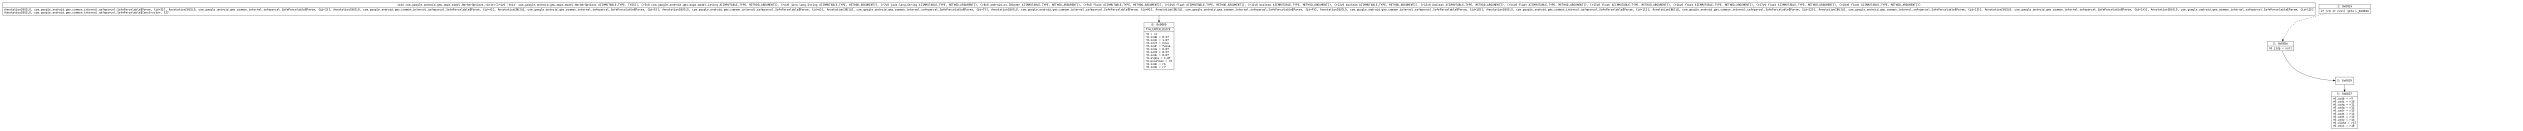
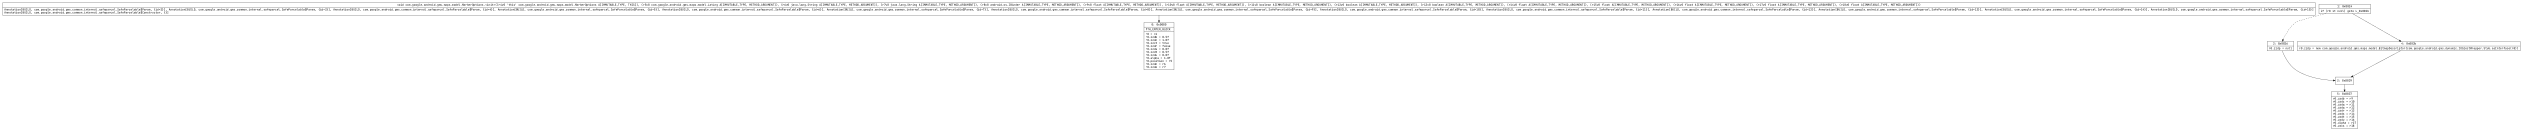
  digraph {
    fontname="JetBrains Mono"
    node [fontname="JetBrains Mono" shape=record]
    edge [fontname="JetBrains Mono"]
    n1 [label="{0\:\ 0x0000|MTH_ENTER_BLOCK\l|r0 = r4\lr0.zzdb = 0.5f\lr0.zzdc = 1.0f\lr0.zzct = true\lr0.zzdr = false\lr0.zzds = 0.0f\lr0.zzdt = 0.5f\lr0.zzdu = 0.0f\lr0.alpha = 1.0f\lr0.position = r5\lr0.zzdn = r6\lr0.zzdo = r7\l}"]
    n2 [label="{1\:\ 0x0024|if (r8 != null) goto L_0x002b\l}"]
    n3 [label="{2\:\ 0x0026|r0.zzdp = null\l}"]
+   n4 [label="{4\:\ 0x002b|r0.zzdp = new com.google.android.gms.maps.model.BitmapDescriptor(com.google.android.gms.dynamic.IObjectWrapper.Stub.asInterface(r8))\l}"]
    n5 [label="{3\:\ 0x0029}"]
    n6 [label="{5\:\ 0x0037|r0.zzdb = r9\lr0.zzdc = r10\lr0.zzdq = r11\lr0.zzdq = r12\lr0.zzdr = r13\lr0.zzds = r14\lr0.zzdt = r15\lr0.zzdu = r16\lr0.alpha = r17\lr0.zzcs = r18\l}"]
    n7 [label="{void com.google.android.gms.maps.model.MarkerOptions.\<init\>((r4v0 'this' com.google.android.gms.maps.model.MarkerOptions A[IMMUTABLE_TYPE, THIS]), (r5v0 com.google.android.gms.maps.model.LatLng A[IMMUTABLE_TYPE, METHOD_ARGUMENT]), (r6v0 java.lang.String A[IMMUTABLE_TYPE, METHOD_ARGUMENT]), (r7v0 java.lang.String A[IMMUTABLE_TYPE, METHOD_ARGUMENT]), (r8v0 android.os.IBinder A[IMMUTABLE_TYPE, METHOD_ARGUMENT]), (r9v0 float A[IMMUTABLE_TYPE, METHOD_ARGUMENT]), (r10v0 float A[IMMUTABLE_TYPE, METHOD_ARGUMENT]), (r11v0 boolean A[IMMUTABLE_TYPE, METHOD_ARGUMENT]), (r12v0 boolean A[IMMUTABLE_TYPE, METHOD_ARGUMENT]), (r13v0 boolean A[IMMUTABLE_TYPE, METHOD_ARGUMENT]), (r14v0 float A[IMMUTABLE_TYPE, METHOD_ARGUMENT]), (r15v0 float A[IMMUTABLE_TYPE, METHOD_ARGUMENT]), (r16v0 float A[IMMUTABLE_TYPE, METHOD_ARGUMENT]), (r17v0 float A[IMMUTABLE_TYPE, METHOD_ARGUMENT]), (r18v0 float A[IMMUTABLE_TYPE, METHOD_ARGUMENT]))  | Annotation[BUILD, com.google.android.gms.common.internal.safeparcel.SafeParcelable$Param, \{id=2\}], Annotation[BUILD, com.google.android.gms.common.internal.safeparcel.SafeParcelable$Param, \{id=3\}], Annotation[BUILD, com.google.android.gms.common.internal.safeparcel.SafeParcelable$Param, \{id=4\}], Annotation[BUILD, com.google.android.gms.common.internal.safeparcel.SafeParcelable$Param, \{id=5\}], Annotation[BUILD, com.google.android.gms.common.internal.safeparcel.SafeParcelable$Param, \{id=6\}], Annotation[BUILD, com.google.android.gms.common.internal.safeparcel.SafeParcelable$Param, \{id=7\}], Annotation[BUILD, com.google.android.gms.common.internal.safeparcel.SafeParcelable$Param, \{id=8\}], Annotation[BUILD, com.google.android.gms.common.internal.safeparcel.SafeParcelable$Param, \{id=9\}], Annotation[BUILD, com.google.android.gms.common.internal.safeparcel.SafeParcelable$Param, \{id=10\}], Annotation[BUILD, com.google.android.gms.common.internal.safeparcel.SafeParcelable$Param, \{id=11\}], Annotation[BUILD, com.google.android.gms.common.internal.safeparcel.SafeParcelable$Param, \{id=12\}], Annotation[BUILD, com.google.android.gms.common.internal.safeparcel.SafeParcelable$Param, \{id=13\}], Annotation[BUILD, com.google.android.gms.common.internal.safeparcel.SafeParcelable$Param, \{id=14\}], Annotation[BUILD, com.google.android.gms.common.internal.safeparcel.SafeParcelable$Param, \{id=15\}]\lAnnotation[BUILD, com.google.android.gms.common.internal.safeparcel.SafeParcelable$Constructor, \{\}]\l}"]
    n2 -> n3 [style=dashed]
+   n2 -> n4
    n3 -> n5
+   n4 -> n5
    n5 -> n6
    n7 -> n1
  }
